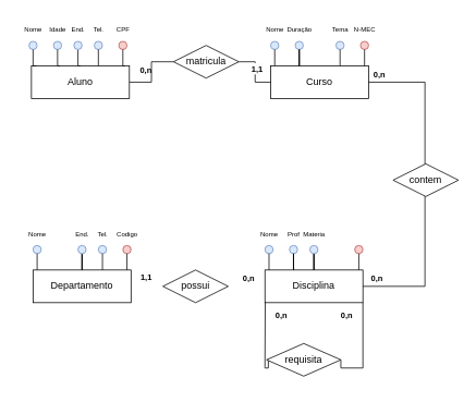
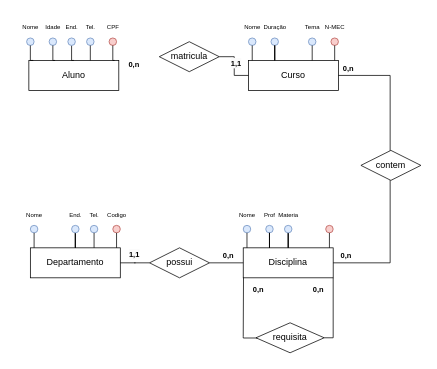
  <mxCell id="0" />
  <mxCell id="1" parent="0" />
- <mxCell id="2" style="edgeStyle=orthogonalEdgeStyle;rounded=0;orthogonalLoop=1;jettySize=auto;html=1;entryX=0;entryY=0.5;entryDx=0;entryDy=0;endArrow=none;endFill=0;" edge="1" parent="1" source="3" target="61"><mxGeometry relative="1" as="geometry"><mxPoint x="200" y="100" as="targetPoint" /></mxGeometry></mxCell>
  <mxCell id="3" value="Aluno" style="rounded=0;whiteSpace=wrap;html=1;" parent="1" vertex="1"><mxGeometry x="38" y="80" width="120" height="40" as="geometry" /></mxCell>
  <mxCell id="4" value="" style="ellipse;whiteSpace=wrap;html=1;aspect=fixed;fillColor=#dae8fc;strokeColor=#6c8ebf;" parent="1" vertex="1"><mxGeometry x="35" y="50" width="10" height="10" as="geometry" /></mxCell>
  <mxCell id="5" value="" style="ellipse;whiteSpace=wrap;html=1;aspect=fixed;fillColor=#dae8fc;strokeColor=#6c8ebf;" parent="1" vertex="1"><mxGeometry x="65" y="50" width="10" height="10" as="geometry" /></mxCell>
  <mxCell id="6" value="" style="ellipse;whiteSpace=wrap;html=1;aspect=fixed;fillColor=#dae8fc;strokeColor=#6c8ebf;" parent="1" vertex="1"><mxGeometry x="115" y="50" width="10" height="10" as="geometry" /></mxCell>
  <mxCell id="7" value="" style="ellipse;whiteSpace=wrap;html=1;aspect=fixed;fillColor=#f8cecc;strokeColor=#b85450;" parent="1" vertex="1"><mxGeometry x="145" y="50" width="10" height="10" as="geometry" /></mxCell>
  <mxCell id="8" style="edgeStyle=orthogonalEdgeStyle;rounded=0;orthogonalLoop=1;jettySize=auto;html=1;entryX=0.5;entryY=0;entryDx=0;entryDy=0;endArrow=none;endFill=0;" parent="1" source="9" target="3" edge="1"><mxGeometry relative="1" as="geometry" /></mxCell>
  <mxCell id="9" value="" style="ellipse;whiteSpace=wrap;html=1;aspect=fixed;fillColor=#dae8fc;strokeColor=#6c8ebf;" parent="1" vertex="1"><mxGeometry x="90" y="50" width="10" height="10" as="geometry" /></mxCell>
  <mxCell id="10" style="edgeStyle=orthogonalEdgeStyle;rounded=0;orthogonalLoop=1;jettySize=auto;html=1;endArrow=none;endFill=0;" parent="1" source="6" edge="1"><mxGeometry relative="1" as="geometry"><mxPoint x="120" y="80" as="targetPoint" /></mxGeometry></mxCell>
  <mxCell id="11" style="edgeStyle=orthogonalEdgeStyle;rounded=0;orthogonalLoop=1;jettySize=auto;html=1;entryX=0.953;entryY=-0.001;entryDx=0;entryDy=0;entryPerimeter=0;endArrow=none;endFill=0;" parent="1" source="7" target="3" edge="1"><mxGeometry relative="1" as="geometry" /></mxCell>
  <mxCell id="12" style="edgeStyle=orthogonalEdgeStyle;rounded=0;orthogonalLoop=1;jettySize=auto;html=1;entryX=0.292;entryY=0;entryDx=0;entryDy=0;entryPerimeter=0;endArrow=none;endFill=0;" parent="1" source="5" target="3" edge="1"><mxGeometry relative="1" as="geometry" /></mxCell>
  <mxCell id="13" style="edgeStyle=orthogonalEdgeStyle;rounded=0;orthogonalLoop=1;jettySize=auto;html=1;entryX=0.049;entryY=-0.015;entryDx=0;entryDy=0;entryPerimeter=0;endArrow=none;endFill=0;" parent="1" source="4" target="3" edge="1"><mxGeometry relative="1" as="geometry" /></mxCell>
  <mxCell id="14" value="&lt;font style=&quot;font-size: 8px;&quot;&gt;Nome&lt;/font&gt;" style="text;html=1;align=center;verticalAlign=middle;resizable=0;points=[];autosize=1;strokeColor=none;fillColor=none;" parent="1" vertex="1"><mxGeometry x="20" y="20" width="40" height="30" as="geometry" /></mxCell>
  <mxCell id="15" value="&lt;font style=&quot;font-size: 8px;&quot;&gt;Idade&lt;/font&gt;" style="text;html=1;align=center;verticalAlign=middle;resizable=0;points=[];autosize=1;strokeColor=none;fillColor=none;" parent="1" vertex="1"><mxGeometry x="50" y="20" width="40" height="30" as="geometry" /></mxCell>
  <mxCell id="16" value="&lt;span style=&quot;font-size: 8px;&quot;&gt;End.&lt;/span&gt;" style="text;html=1;align=center;verticalAlign=middle;resizable=0;points=[];autosize=1;strokeColor=none;fillColor=none;" parent="1" vertex="1"><mxGeometry x="75" y="20" width="40" height="30" as="geometry" /></mxCell>
  <mxCell id="17" value="&lt;span style=&quot;font-size: 8px;&quot;&gt;Tel.&lt;/span&gt;" style="text;html=1;align=center;verticalAlign=middle;resizable=0;points=[];autosize=1;strokeColor=none;fillColor=none;" parent="1" vertex="1"><mxGeometry x="100" y="20" width="40" height="30" as="geometry" /></mxCell>
  <mxCell id="18" value="&lt;span style=&quot;font-size: 8px;&quot;&gt;CPF&lt;/span&gt;" style="text;html=1;align=center;verticalAlign=middle;resizable=0;points=[];autosize=1;strokeColor=none;fillColor=none;" parent="1" vertex="1"><mxGeometry x="130" y="20" width="40" height="30" as="geometry" /></mxCell>
  <mxCell id="19" value="Departamento" style="rounded=0;whiteSpace=wrap;html=1;" parent="1" vertex="1"><mxGeometry x="40" y="330" width="120" height="40" as="geometry" /></mxCell>
  <mxCell id="20" value="" style="ellipse;whiteSpace=wrap;html=1;aspect=fixed;fillColor=#dae8fc;strokeColor=#6c8ebf;" parent="1" vertex="1"><mxGeometry x="40" y="300" width="10" height="10" as="geometry" /></mxCell>
  <mxCell id="21" value="" style="ellipse;whiteSpace=wrap;html=1;aspect=fixed;fillColor=#dae8fc;strokeColor=#6c8ebf;" parent="1" vertex="1"><mxGeometry x="120" y="300" width="10" height="10" as="geometry" /></mxCell>
  <mxCell id="22" value="" style="ellipse;whiteSpace=wrap;html=1;aspect=fixed;fillColor=#f8cecc;strokeColor=#b85450;" parent="1" vertex="1"><mxGeometry x="150" y="300" width="10" height="10" as="geometry" /></mxCell>
  <mxCell id="23" style="edgeStyle=orthogonalEdgeStyle;rounded=0;orthogonalLoop=1;jettySize=auto;html=1;entryX=0.5;entryY=0;entryDx=0;entryDy=0;endArrow=none;endFill=0;" parent="1" source="24" target="19" edge="1"><mxGeometry relative="1" as="geometry" /></mxCell>
  <mxCell id="24" value="" style="ellipse;whiteSpace=wrap;html=1;aspect=fixed;fillColor=#dae8fc;strokeColor=#6c8ebf;" parent="1" vertex="1"><mxGeometry x="95" y="300" width="10" height="10" as="geometry" /></mxCell>
  <mxCell id="25" style="edgeStyle=orthogonalEdgeStyle;rounded=0;orthogonalLoop=1;jettySize=auto;html=1;endArrow=none;endFill=0;" parent="1" source="21" edge="1"><mxGeometry relative="1" as="geometry"><mxPoint x="125" y="330" as="targetPoint" /></mxGeometry></mxCell>
  <mxCell id="26" style="edgeStyle=orthogonalEdgeStyle;rounded=0;orthogonalLoop=1;jettySize=auto;html=1;entryX=0.953;entryY=-0.001;entryDx=0;entryDy=0;entryPerimeter=0;endArrow=none;endFill=0;" parent="1" source="22" target="19" edge="1"><mxGeometry relative="1" as="geometry" /></mxCell>
  <mxCell id="27" style="edgeStyle=orthogonalEdgeStyle;rounded=0;orthogonalLoop=1;jettySize=auto;html=1;entryX=0.049;entryY=-0.015;entryDx=0;entryDy=0;entryPerimeter=0;endArrow=none;endFill=0;" parent="1" source="20" target="19" edge="1"><mxGeometry relative="1" as="geometry" /></mxCell>
  <mxCell id="28" value="&lt;font style=&quot;font-size: 8px;&quot;&gt;Nome&lt;/font&gt;" style="text;html=1;align=center;verticalAlign=middle;resizable=0;points=[];autosize=1;strokeColor=none;fillColor=none;" parent="1" vertex="1"><mxGeometry x="25" y="270" width="40" height="30" as="geometry" /></mxCell>
  <mxCell id="29" value="&lt;span style=&quot;font-size: 8px;&quot;&gt;End.&lt;/span&gt;" style="text;html=1;align=center;verticalAlign=middle;resizable=0;points=[];autosize=1;strokeColor=none;fillColor=none;" parent="1" vertex="1"><mxGeometry x="80" y="270" width="40" height="30" as="geometry" /></mxCell>
  <mxCell id="30" value="&lt;span style=&quot;font-size: 8px;&quot;&gt;Tel.&lt;/span&gt;" style="text;html=1;align=center;verticalAlign=middle;resizable=0;points=[];autosize=1;strokeColor=none;fillColor=none;" parent="1" vertex="1"><mxGeometry x="105" y="270" width="40" height="30" as="geometry" /></mxCell>
  <mxCell id="31" value="&lt;span style=&quot;font-size: 8px;&quot;&gt;Codigo&lt;/span&gt;" style="text;html=1;align=center;verticalAlign=middle;resizable=0;points=[];autosize=1;strokeColor=none;fillColor=none;" parent="1" vertex="1"><mxGeometry x="130" y="270" width="50" height="30" as="geometry" /></mxCell>
  <mxCell id="32" value="Curso" style="rounded=0;whiteSpace=wrap;html=1;" parent="1" vertex="1"><mxGeometry x="331" y="80" width="120" height="40" as="geometry" /></mxCell>
  <mxCell id="33" value="" style="ellipse;whiteSpace=wrap;html=1;aspect=fixed;fillColor=#dae8fc;strokeColor=#6c8ebf;" parent="1" vertex="1"><mxGeometry x="331" y="50" width="10" height="10" as="geometry" /></mxCell>
  <mxCell id="34" value="" style="ellipse;whiteSpace=wrap;html=1;aspect=fixed;fillColor=#dae8fc;strokeColor=#6c8ebf;" parent="1" vertex="1"><mxGeometry x="361" y="50" width="10" height="10" as="geometry" /></mxCell>
  <mxCell id="35" value="" style="ellipse;whiteSpace=wrap;html=1;aspect=fixed;fillColor=#dae8fc;strokeColor=#6c8ebf;" parent="1" vertex="1"><mxGeometry x="411" y="50" width="10" height="10" as="geometry" /></mxCell>
  <mxCell id="36" value="" style="ellipse;whiteSpace=wrap;html=1;aspect=fixed;fillColor=#f8cecc;strokeColor=#b85450;" parent="1" vertex="1"><mxGeometry x="441" y="50" width="10" height="10" as="geometry" /></mxCell>
  <mxCell id="37" style="edgeStyle=orthogonalEdgeStyle;rounded=0;orthogonalLoop=1;jettySize=auto;html=1;endArrow=none;endFill=0;" parent="1" source="35" edge="1"><mxGeometry relative="1" as="geometry"><mxPoint x="416" y="80" as="targetPoint" /></mxGeometry></mxCell>
  <mxCell id="38" style="edgeStyle=orthogonalEdgeStyle;rounded=0;orthogonalLoop=1;jettySize=auto;html=1;entryX=0.953;entryY=-0.001;entryDx=0;entryDy=0;entryPerimeter=0;endArrow=none;endFill=0;" parent="1" source="36" target="32" edge="1"><mxGeometry relative="1" as="geometry" /></mxCell>
  <mxCell id="39" style="edgeStyle=orthogonalEdgeStyle;rounded=0;orthogonalLoop=1;jettySize=auto;html=1;entryX=0.292;entryY=0;entryDx=0;entryDy=0;entryPerimeter=0;endArrow=none;endFill=0;" parent="1" source="34" target="32" edge="1"><mxGeometry relative="1" as="geometry" /></mxCell>
  <mxCell id="40" style="edgeStyle=orthogonalEdgeStyle;rounded=0;orthogonalLoop=1;jettySize=auto;html=1;entryX=0.049;entryY=-0.015;entryDx=0;entryDy=0;entryPerimeter=0;endArrow=none;endFill=0;" parent="1" source="33" target="32" edge="1"><mxGeometry relative="1" as="geometry" /></mxCell>
  <mxCell id="41" value="&lt;font style=&quot;font-size: 8px;&quot;&gt;Nome&lt;/font&gt;" style="text;html=1;align=center;verticalAlign=middle;resizable=0;points=[];autosize=1;strokeColor=none;fillColor=none;" parent="1" vertex="1"><mxGeometry x="316" y="20" width="40" height="30" as="geometry" /></mxCell>
  <mxCell id="42" value="&lt;font style=&quot;font-size: 8px;&quot;&gt;Duração&lt;/font&gt;" style="text;html=1;align=center;verticalAlign=middle;resizable=0;points=[];autosize=1;strokeColor=none;fillColor=none;" parent="1" vertex="1"><mxGeometry x="341" y="20" width="50" height="30" as="geometry" /></mxCell>
  <mxCell id="43" value="&lt;span style=&quot;font-size: 8px;&quot;&gt;Tema&lt;/span&gt;" style="text;html=1;align=center;verticalAlign=middle;resizable=0;points=[];autosize=1;strokeColor=none;fillColor=none;" parent="1" vertex="1"><mxGeometry x="396" y="20" width="40" height="30" as="geometry" /></mxCell>
  <mxCell id="44" value="&lt;span style=&quot;font-size: 8px;&quot;&gt;N-MEC&lt;/span&gt;" style="text;html=1;align=center;verticalAlign=middle;resizable=0;points=[];autosize=1;strokeColor=none;fillColor=none;" parent="1" vertex="1"><mxGeometry x="421" y="20" width="50" height="30" as="geometry" /></mxCell>
  <mxCell id="45" value="Disciplina" style="rounded=0;whiteSpace=wrap;html=1;" parent="1" vertex="1"><mxGeometry x="324" y="330" width="120" height="40" as="geometry" /></mxCell>
  <mxCell id="46" value="" style="ellipse;whiteSpace=wrap;html=1;aspect=fixed;fillColor=#dae8fc;strokeColor=#6c8ebf;" parent="1" vertex="1"><mxGeometry x="324" y="300" width="10" height="10" as="geometry" /></mxCell>
  <mxCell id="47" value="" style="ellipse;whiteSpace=wrap;html=1;aspect=fixed;fillColor=#dae8fc;strokeColor=#6c8ebf;" parent="1" vertex="1"><mxGeometry x="354" y="300" width="10" height="10" as="geometry" /></mxCell>
  <mxCell id="48" value="" style="ellipse;whiteSpace=wrap;html=1;aspect=fixed;fillColor=#f8cecc;strokeColor=#b85450;" parent="1" vertex="1"><mxGeometry x="434" y="300" width="10" height="10" as="geometry" /></mxCell>
  <mxCell id="49" style="edgeStyle=orthogonalEdgeStyle;rounded=0;orthogonalLoop=1;jettySize=auto;html=1;entryX=0.5;entryY=0;entryDx=0;entryDy=0;endArrow=none;endFill=0;" parent="1" source="50" target="45" edge="1"><mxGeometry relative="1" as="geometry" /></mxCell>
  <mxCell id="50" value="" style="ellipse;whiteSpace=wrap;html=1;aspect=fixed;fillColor=#dae8fc;strokeColor=#6c8ebf;" parent="1" vertex="1"><mxGeometry x="379" y="300" width="10" height="10" as="geometry" /></mxCell>
  <mxCell id="51" style="edgeStyle=orthogonalEdgeStyle;rounded=0;orthogonalLoop=1;jettySize=auto;html=1;entryX=0.953;entryY=-0.001;entryDx=0;entryDy=0;entryPerimeter=0;endArrow=none;endFill=0;" parent="1" source="48" target="45" edge="1"><mxGeometry relative="1" as="geometry" /></mxCell>
  <mxCell id="52" style="edgeStyle=orthogonalEdgeStyle;rounded=0;orthogonalLoop=1;jettySize=auto;html=1;entryX=0.292;entryY=0;entryDx=0;entryDy=0;entryPerimeter=0;endArrow=none;endFill=0;" parent="1" source="47" target="45" edge="1"><mxGeometry relative="1" as="geometry" /></mxCell>
  <mxCell id="53" style="edgeStyle=orthogonalEdgeStyle;rounded=0;orthogonalLoop=1;jettySize=auto;html=1;entryX=0.049;entryY=-0.015;entryDx=0;entryDy=0;entryPerimeter=0;endArrow=none;endFill=0;" parent="1" source="46" target="45" edge="1"><mxGeometry relative="1" as="geometry" /></mxCell>
  <mxCell id="54" value="&lt;font style=&quot;font-size: 8px;&quot;&gt;Nome&lt;/font&gt;" style="text;html=1;align=center;verticalAlign=middle;resizable=0;points=[];autosize=1;strokeColor=none;fillColor=none;" parent="1" vertex="1"><mxGeometry x="309" y="270" width="40" height="30" as="geometry" /></mxCell>
  <mxCell id="55" value="&lt;font style=&quot;font-size: 8px;&quot;&gt;Prof&lt;/font&gt;" style="text;html=1;align=center;verticalAlign=middle;resizable=0;points=[];autosize=1;strokeColor=none;fillColor=none;" parent="1" vertex="1"><mxGeometry x="339" y="270" width="40" height="30" as="geometry" /></mxCell>
  <mxCell id="56" value="&lt;span style=&quot;font-size: 8px;&quot;&gt;Materia&lt;/span&gt;" style="text;html=1;align=center;verticalAlign=middle;resizable=0;points=[];autosize=1;strokeColor=none;fillColor=none;" parent="1" vertex="1"><mxGeometry x="359" y="270" width="50" height="30" as="geometry" /></mxCell>
+ <mxCell id="57" style="edgeStyle=orthogonalEdgeStyle;rounded=0;orthogonalLoop=1;jettySize=auto;html=1;entryX=0;entryY=0.5;entryDx=0;entryDy=0;endArrow=none;endFill=0;" parent="1" source="58" target="45" edge="1"><mxGeometry relative="1" as="geometry" /></mxCell>
  <mxCell id="58" value="possui" style="rhombus;whiteSpace=wrap;html=1;" parent="1" vertex="1"><mxGeometry x="199" y="330" width="80" height="40" as="geometry" /></mxCell>
+ <mxCell id="59" style="edgeStyle=orthogonalEdgeStyle;rounded=0;orthogonalLoop=1;jettySize=auto;html=1;entryX=1;entryY=0.5;entryDx=0;entryDy=0;endArrow=none;endFill=0;" parent="1" source="58" target="19" edge="1"><mxGeometry relative="1" as="geometry" /></mxCell>
  <mxCell id="60" style="edgeStyle=orthogonalEdgeStyle;rounded=0;orthogonalLoop=1;jettySize=auto;html=1;endArrow=none;endFill=0;" parent="1" source="61" target="32" edge="1"><mxGeometry relative="1" as="geometry"><mxPoint x="311" y="100" as="targetPoint" /></mxGeometry></mxCell>
  <mxCell id="61" value="matricula" style="rhombus;whiteSpace=wrap;html=1;" parent="1" vertex="1"><mxGeometry x="212" y="55" width="80" height="40" as="geometry" /></mxCell>
  <mxCell id="62" value="&lt;b&gt;&lt;font style=&quot;font-size: 10px;&quot;&gt;0,n&lt;/font&gt;&lt;/b&gt;" style="text;html=1;align=center;verticalAlign=middle;resizable=0;points=[];autosize=1;strokeColor=none;fillColor=none;" vertex="1" parent="1"><mxGeometry x="284" y="325" width="40" height="30" as="geometry" /></mxCell>
  <mxCell id="63" value="&lt;b style=&quot;color: rgb(0, 0, 0); font-family: Helvetica; font-size: 12px; font-style: normal; font-variant-ligatures: normal; font-variant-caps: normal; letter-spacing: normal; orphans: 2; text-align: center; text-indent: 0px; text-transform: none; widows: 2; word-spacing: 0px; -webkit-text-stroke-width: 0px; white-space: nowrap; background-color: rgb(251, 251, 251); text-decoration-thickness: initial; text-decoration-style: initial; text-decoration-color: initial;&quot;&gt;&lt;font style=&quot;font-size: 10px;&quot;&gt;1,1&lt;/font&gt;&lt;/b&gt;" style="text;whiteSpace=wrap;html=1;" vertex="1" parent="1"><mxGeometry x="170" y="325" width="50" height="40" as="geometry" /></mxCell>
  <mxCell id="64" value="&lt;b style=&quot;color: rgb(0, 0, 0); font-family: Helvetica; font-size: 12px; font-style: normal; font-variant-ligatures: normal; font-variant-caps: normal; letter-spacing: normal; orphans: 2; text-align: center; text-indent: 0px; text-transform: none; widows: 2; word-spacing: 0px; -webkit-text-stroke-width: 0px; white-space: nowrap; background-color: rgb(251, 251, 251); text-decoration-thickness: initial; text-decoration-style: initial; text-decoration-color: initial;&quot;&gt;&lt;font style=&quot;font-size: 10px;&quot;&gt;1,1&lt;/font&gt;&lt;/b&gt;" style="text;whiteSpace=wrap;html=1;" vertex="1" parent="1"><mxGeometry x="306" y="70" width="50" height="40" as="geometry" /></mxCell>
  <mxCell id="65" value="&lt;b&gt;&lt;font style=&quot;font-size: 10px;&quot;&gt;0,n&lt;/font&gt;&lt;/b&gt;" style="text;html=1;align=center;verticalAlign=middle;resizable=0;points=[];autosize=1;strokeColor=none;fillColor=none;" vertex="1" parent="1"><mxGeometry x="158" y="70" width="40" height="30" as="geometry" /></mxCell>
  <mxCell id="66" style="edgeStyle=orthogonalEdgeStyle;rounded=0;orthogonalLoop=1;jettySize=auto;html=1;entryX=1;entryY=0.5;entryDx=0;entryDy=0;endArrow=none;endFill=0;" edge="1" parent="1" source="68" target="32"><mxGeometry relative="1" as="geometry"><mxPoint x="520" y="90" as="targetPoint" /><Array as="points"><mxPoint x="520" y="100" /></Array></mxGeometry></mxCell>
  <mxCell id="67" style="edgeStyle=orthogonalEdgeStyle;rounded=0;orthogonalLoop=1;jettySize=auto;html=1;entryX=1;entryY=0.5;entryDx=0;entryDy=0;endArrow=none;endFill=0;" edge="1" parent="1" source="68" target="45"><mxGeometry relative="1" as="geometry"><mxPoint x="500" y="350" as="targetPoint" /><Array as="points"><mxPoint x="520" y="350" /></Array></mxGeometry></mxCell>
  <mxCell id="68" value="contem" style="rhombus;whiteSpace=wrap;html=1;" vertex="1" parent="1"><mxGeometry x="481" y="200" width="80" height="40" as="geometry" /></mxCell>
  <mxCell id="69" value="&lt;b&gt;&lt;font style=&quot;font-size: 10px;&quot;&gt;0,n&lt;/font&gt;&lt;/b&gt;" style="text;html=1;align=center;verticalAlign=middle;resizable=0;points=[];autosize=1;strokeColor=none;fillColor=none;" vertex="1" parent="1"><mxGeometry x="444" y="75" width="40" height="30" as="geometry" /></mxCell>
  <mxCell id="70" value="&lt;b&gt;&lt;font style=&quot;font-size: 10px;&quot;&gt;0,n&lt;/font&gt;&lt;/b&gt;" style="text;html=1;align=center;verticalAlign=middle;resizable=0;points=[];autosize=1;strokeColor=none;fillColor=none;" vertex="1" parent="1"><mxGeometry x="441" y="325" width="40" height="30" as="geometry" /></mxCell>
  <mxCell id="71" style="edgeStyle=orthogonalEdgeStyle;rounded=0;orthogonalLoop=1;jettySize=auto;html=1;entryX=0.053;entryY=1.058;entryDx=0;entryDy=0;entryPerimeter=0;exitX=0.024;exitY=0.507;exitDx=0;exitDy=0;exitPerimeter=0;endArrow=none;endFill=0;" edge="1" parent="1" source="73"><mxGeometry relative="1" as="geometry"><mxPoint x="324.36" y="370" as="targetPoint" /><mxPoint x="340" y="447.68" as="sourcePoint" /><Array as="points"><mxPoint x="324" y="450" /><mxPoint x="324" y="448" /><mxPoint x="324" y="448" /></Array></mxGeometry></mxCell>
  <mxCell id="72" style="edgeStyle=orthogonalEdgeStyle;rounded=0;orthogonalLoop=1;jettySize=auto;html=1;exitX=1;exitY=0.5;exitDx=0;exitDy=0;entryX=1;entryY=1;entryDx=0;entryDy=0;endArrow=none;endFill=0;" edge="1" parent="1" source="73" target="45"><mxGeometry relative="1" as="geometry"><mxPoint x="440" y="449.952" as="targetPoint" /><Array as="points"><mxPoint x="444" y="450" /></Array></mxGeometry></mxCell>
- <mxCell id="73" value="requisita" style="rhombus;whiteSpace=wrap;html=1;" vertex="1" parent="1"><mxGeometry x="326" y="420" width="91" height="40" as="geometry" /></mxCell>
+ <mxCell id="73" value="requisita" style="rhombus;whiteSpace=wrap;html=1;" vertex="1" parent="1"><mxGeometry x="341" y="430" width="91" height="40" as="geometry" /></mxCell>
  <mxCell id="74" value="&lt;b&gt;&lt;font style=&quot;font-size: 10px;&quot;&gt;0,n&lt;/font&gt;&lt;/b&gt;" style="text;html=1;align=center;verticalAlign=middle;resizable=0;points=[];autosize=1;strokeColor=none;fillColor=none;" vertex="1" parent="1"><mxGeometry x="404" y="370" width="40" height="30" as="geometry" /></mxCell>
  <mxCell id="75" value="&lt;b&gt;&lt;font style=&quot;font-size: 10px;&quot;&gt;0,n&lt;/font&gt;&lt;/b&gt;" style="text;html=1;align=center;verticalAlign=middle;resizable=0;points=[];autosize=1;strokeColor=none;fillColor=none;" vertex="1" parent="1"><mxGeometry x="324" y="370" width="40" height="30" as="geometry" /></mxCell>
